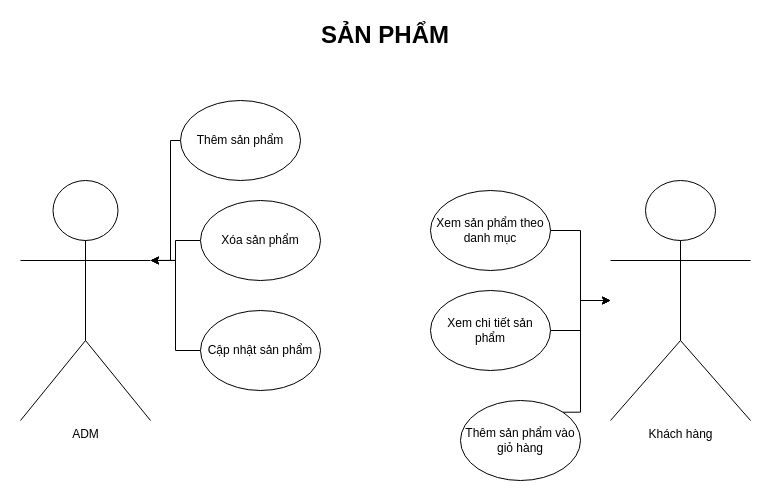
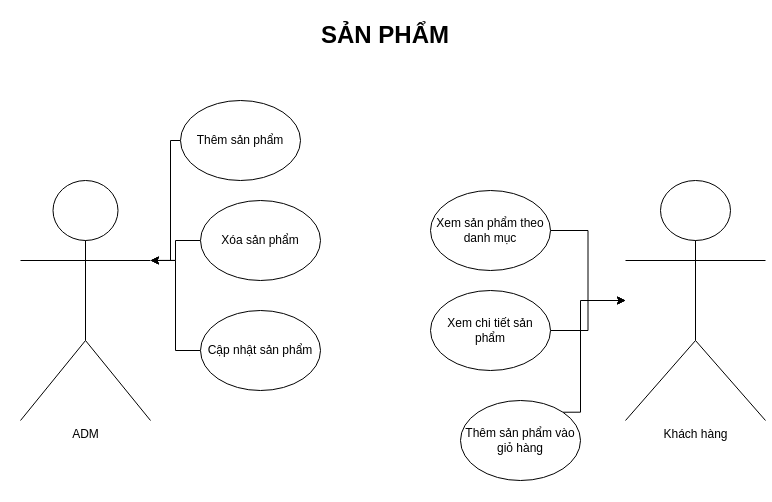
  <mxCell id="0" />
  <mxCell id="1" parent="0" />
  <mxCell id="2" value="ADM" style="shape=umlActor;verticalLabelPosition=bottom;verticalAlign=top;html=1;outlineConnect=0;" parent="1" vertex="1"><mxGeometry x="20" y="180" width="130" height="240" as="geometry" /></mxCell>
- <mxCell id="3" value="Khách hàng" style="shape=umlActor;verticalLabelPosition=bottom;verticalAlign=top;html=1;outlineConnect=0;" parent="1" vertex="1"><mxGeometry x="610" y="180" width="140" height="240" as="geometry" /></mxCell>
+ <mxCell id="3" value="Khách hàng" style="shape=umlActor;verticalLabelPosition=bottom;verticalAlign=top;html=1;outlineConnect=0;" parent="1" vertex="1"><mxGeometry x="625" y="180" width="140" height="240" as="geometry" /></mxCell>
  <mxCell id="4" value="&lt;font style=&quot;font-size: 24px;&quot;&gt;&lt;b&gt;SẢN PHẨM&lt;/b&gt;&lt;/font&gt;" style="text;strokeColor=none;align=center;fillColor=none;html=1;verticalAlign=middle;whiteSpace=wrap;rounded=0;" parent="1" vertex="1"><mxGeometry x="320" y="20" width="130" height="30" as="geometry" /></mxCell>
  <mxCell id="5" style="edgeStyle=orthogonalEdgeStyle;rounded=0;orthogonalLoop=1;jettySize=auto;html=1;exitX=0;exitY=0.5;exitDx=0;exitDy=0;" edge="1" parent="1" source="6" target="2"><mxGeometry relative="1" as="geometry"><Array as="points"><mxPoint x="170" y="140" /><mxPoint x="170" y="260" /></Array></mxGeometry></mxCell>
  <mxCell id="6" value="Thêm sản phẩm" style="ellipse;whiteSpace=wrap;html=1;" parent="1" vertex="1"><mxGeometry x="180" y="100" width="120" height="80" as="geometry" /></mxCell>
  <mxCell id="7" style="edgeStyle=orthogonalEdgeStyle;rounded=0;orthogonalLoop=1;jettySize=auto;html=1;exitX=0;exitY=0.5;exitDx=0;exitDy=0;entryX=1;entryY=0.333;entryDx=0;entryDy=0;entryPerimeter=0;" edge="1" parent="1" source="8" target="2"><mxGeometry relative="1" as="geometry" /></mxCell>
  <mxCell id="8" value="Xóa sản phẩm" style="ellipse;whiteSpace=wrap;html=1;" vertex="1" parent="1"><mxGeometry x="200" y="200" width="120" height="80" as="geometry" /></mxCell>
  <mxCell id="9" style="edgeStyle=orthogonalEdgeStyle;rounded=0;orthogonalLoop=1;jettySize=auto;html=1;exitX=0;exitY=0.5;exitDx=0;exitDy=0;" edge="1" parent="1" source="10" target="2"><mxGeometry relative="1" as="geometry"><Array as="points"><mxPoint x="175" y="350" /><mxPoint x="175" y="260" /></Array></mxGeometry></mxCell>
  <mxCell id="10" value="Cập nhật sản phẩm" style="ellipse;whiteSpace=wrap;html=1;" vertex="1" parent="1"><mxGeometry x="200" y="310" width="120" height="80" as="geometry" /></mxCell>
  <mxCell id="11" style="edgeStyle=orthogonalEdgeStyle;rounded=0;orthogonalLoop=1;jettySize=auto;html=1;exitX=1;exitY=0.5;exitDx=0;exitDy=0;" edge="1" parent="1" source="12" target="3"><mxGeometry relative="1" as="geometry" /></mxCell>
  <mxCell id="12" value="Xem sản phẩm theo danh mục" style="ellipse;whiteSpace=wrap;html=1;" vertex="1" parent="1"><mxGeometry x="430" y="190" width="120" height="80" as="geometry" /></mxCell>
  <mxCell id="13" style="edgeStyle=orthogonalEdgeStyle;rounded=0;orthogonalLoop=1;jettySize=auto;html=1;exitX=1;exitY=0.5;exitDx=0;exitDy=0;" edge="1" parent="1" source="14" target="3"><mxGeometry relative="1" as="geometry" /></mxCell>
  <mxCell id="14" value="Xem chi tiết sản phẩm" style="ellipse;whiteSpace=wrap;html=1;" vertex="1" parent="1"><mxGeometry x="430" y="290" width="120" height="80" as="geometry" /></mxCell>
  <mxCell id="15" style="edgeStyle=orthogonalEdgeStyle;rounded=0;orthogonalLoop=1;jettySize=auto;html=1;exitX=1;exitY=0;exitDx=0;exitDy=0;" edge="1" parent="1" source="16" target="3"><mxGeometry relative="1" as="geometry"><Array as="points"><mxPoint x="580" y="412" /><mxPoint x="580" y="300" /></Array></mxGeometry></mxCell>
  <mxCell id="16" value="Thêm sản phẩm vào giỏ hàng" style="ellipse;whiteSpace=wrap;html=1;" vertex="1" parent="1"><mxGeometry x="460" y="400" width="120" height="80" as="geometry" /></mxCell>
